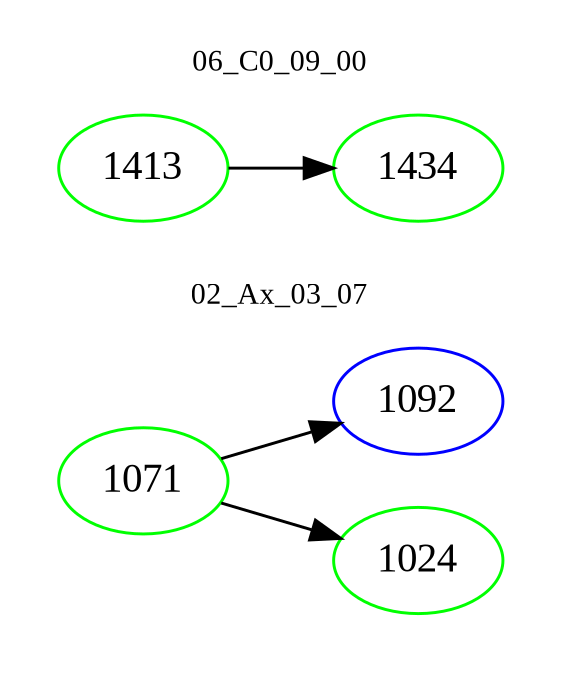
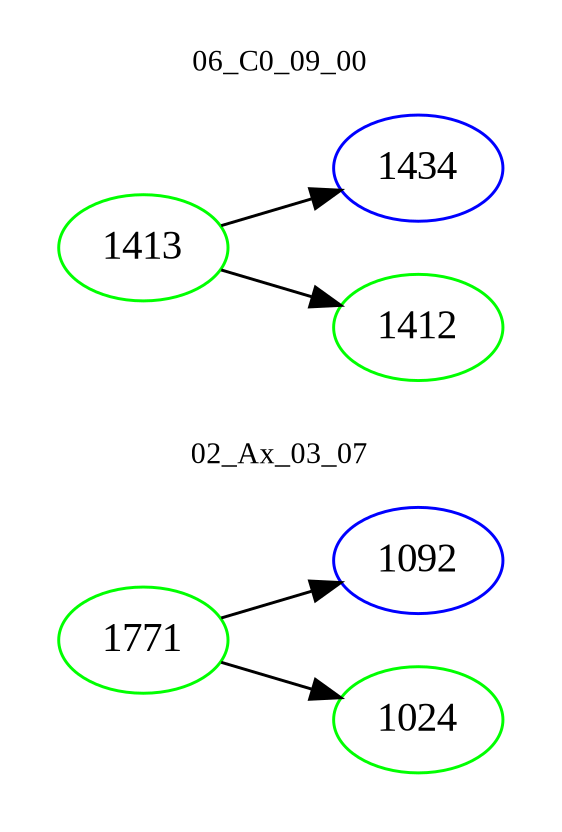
  digraph {
    fontname="Liberation Serif"
    rankdir=LR
    node [color=green fontname="Liberation Serif"]
    edge [color=black fontname="Liberation Serif"]
-   n1 [label=1071]
+   n1 [label=1771]
    n2 [label=1024]
    n3 [color=blue label=1092]
    n4 [label=1413]
-   n6 [label=1434]
+   n5 [label=1412]
+   n6 [color=blue label=1434]
    subgraph cluster_1 {
      color=white
      fontsize=10
      label="02_Ax_03_07"
      n1
      n2
      n3
    }
    subgraph cluster_2 {
      color=white
      fontsize=10
      label="06_C0_09_00"
      n4
+     n5
      n6
    }
    n1 -> n2
    n1 -> n3
+   n4 -> n5
    n4 -> n6
  }
